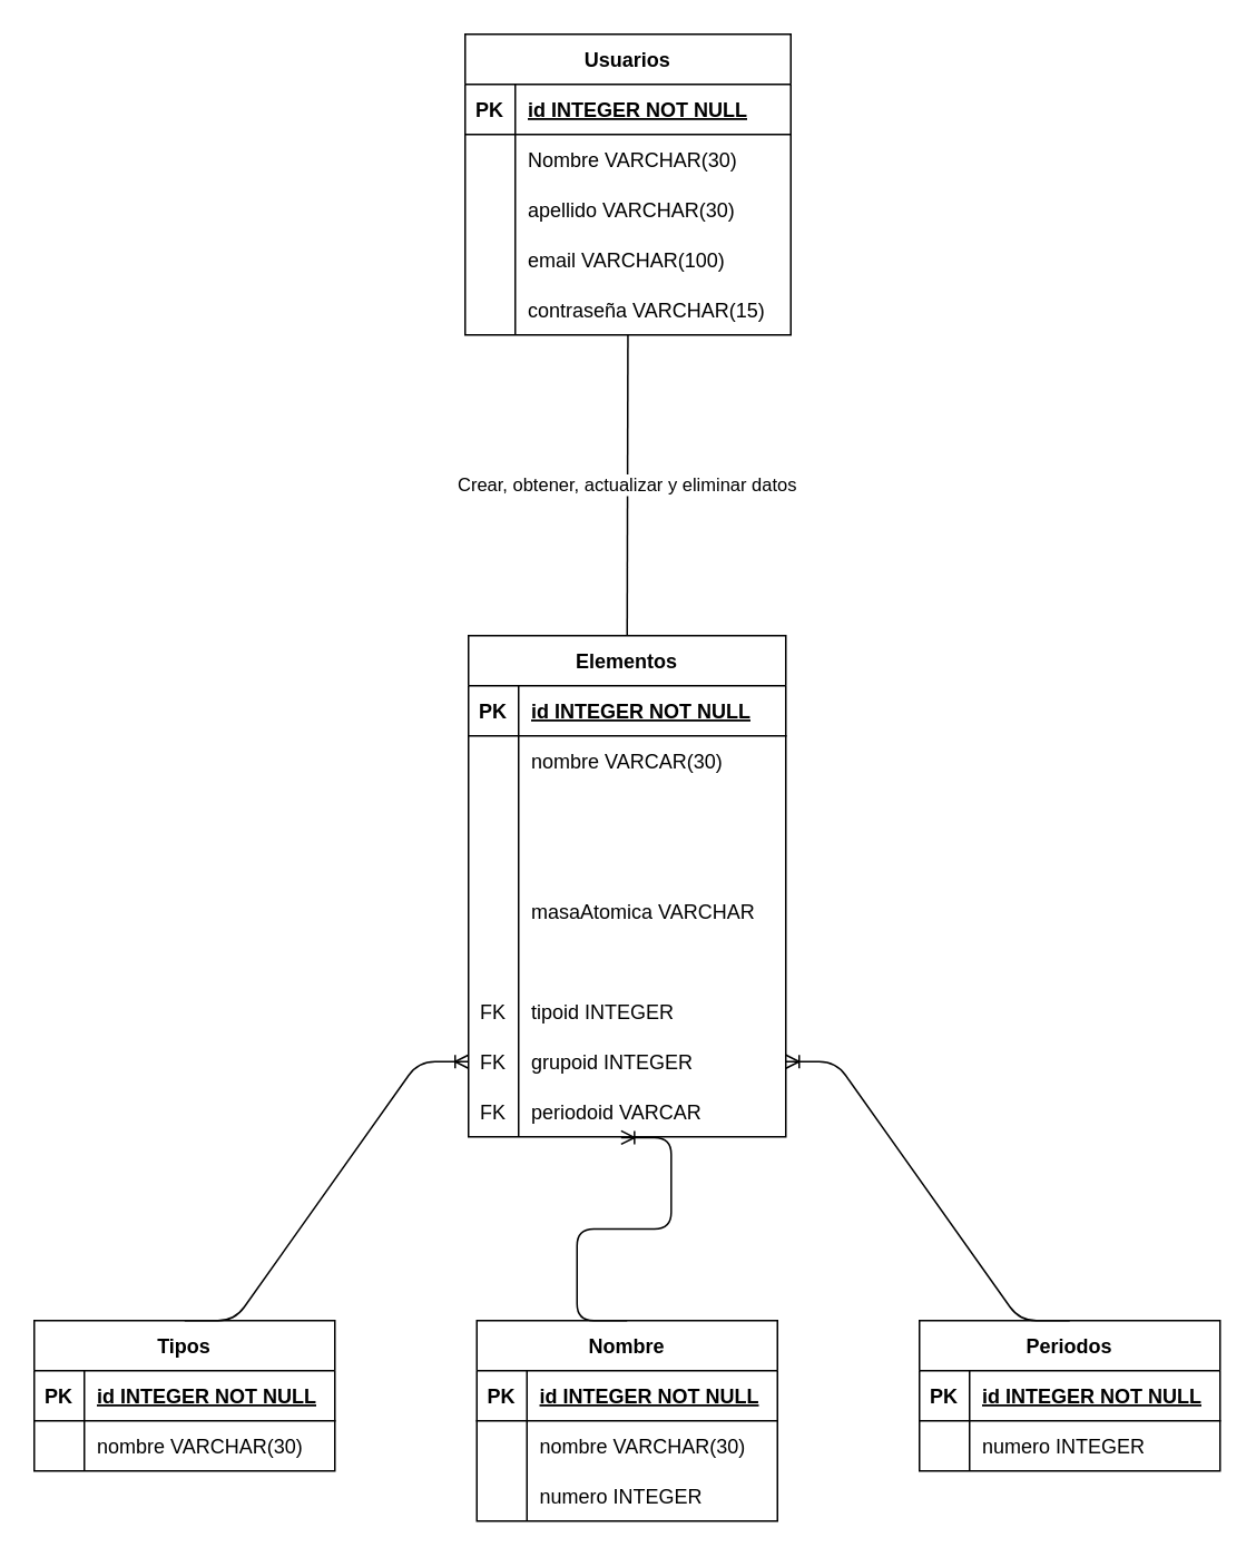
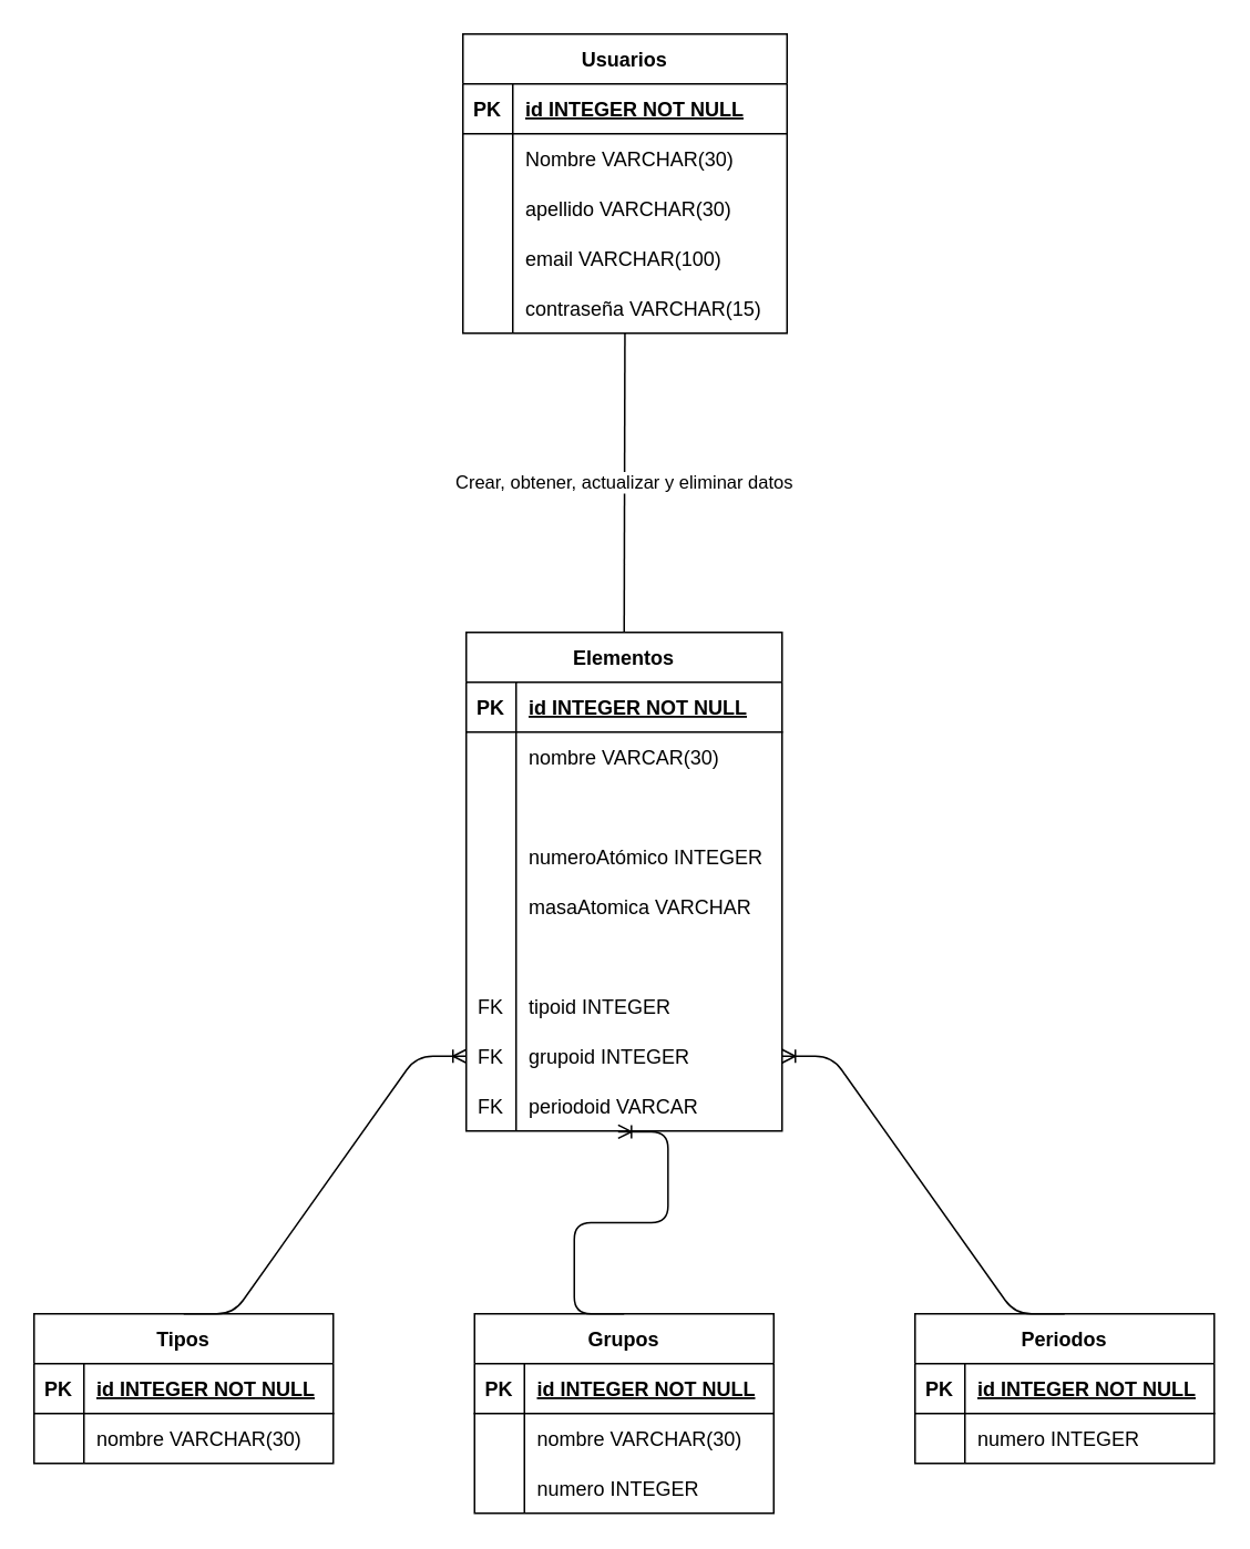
  <mxCell id="0" />
  <mxCell id="1" parent="0" />
  <mxCell id="2" value="Elementos" style="shape=table;startSize=30;container=1;collapsible=1;childLayout=tableLayout;fixedRows=1;rowLines=0;fontStyle=1;align=center;resizeLast=1;" vertex="1" parent="1"><mxGeometry x="280" y="380" width="190" height="300" as="geometry" /></mxCell>
  <mxCell id="3" value="" style="shape=partialRectangle;collapsible=0;dropTarget=0;pointerEvents=0;fillColor=none;top=0;left=0;bottom=1;right=0;points=[[0,0.5],[1,0.5]];portConstraint=eastwest;" vertex="1" parent="2"><mxGeometry y="30" width="190" height="30" as="geometry" /></mxCell>
  <mxCell id="4" value="PK" style="shape=partialRectangle;connectable=0;fillColor=none;top=0;left=0;bottom=0;right=0;fontStyle=1;overflow=hidden;" vertex="1" parent="3"><mxGeometry width="30" height="30" as="geometry"><mxRectangle width="30" height="30" as="alternateBounds" /></mxGeometry></mxCell>
  <mxCell id="5" value="id INTEGER NOT NULL" style="shape=partialRectangle;connectable=0;fillColor=none;top=0;left=0;bottom=0;right=0;align=left;spacingLeft=6;fontStyle=5;overflow=hidden;" vertex="1" parent="3"><mxGeometry x="30" width="160" height="30" as="geometry"><mxRectangle width="160" height="30" as="alternateBounds" /></mxGeometry></mxCell>
  <mxCell id="6" value="" style="shape=partialRectangle;collapsible=0;dropTarget=0;pointerEvents=0;fillColor=none;top=0;left=0;bottom=0;right=0;points=[[0,0.5],[1,0.5]];portConstraint=eastwest;" vertex="1" parent="2"><mxGeometry y="60" width="190" height="30" as="geometry" /></mxCell>
  <mxCell id="7" value="" style="shape=partialRectangle;connectable=0;fillColor=none;top=0;left=0;bottom=0;right=0;editable=1;overflow=hidden;" vertex="1" parent="6"><mxGeometry width="30" height="30" as="geometry"><mxRectangle width="30" height="30" as="alternateBounds" /></mxGeometry></mxCell>
  <mxCell id="8" value="nombre VARCAR(30)" style="shape=partialRectangle;connectable=0;fillColor=none;top=0;left=0;bottom=0;right=0;align=left;spacingLeft=6;overflow=hidden;" vertex="1" parent="6"><mxGeometry x="30" width="160" height="30" as="geometry"><mxRectangle width="160" height="30" as="alternateBounds" /></mxGeometry></mxCell>
  <mxCell id="9" value="" style="shape=partialRectangle;collapsible=0;dropTarget=0;pointerEvents=0;fillColor=none;top=0;left=0;bottom=0;right=0;points=[[0,0.5],[1,0.5]];portConstraint=eastwest;" vertex="1" parent="2"><mxGeometry y="90" width="190" height="30" as="geometry" /></mxCell>
  <mxCell id="10" value="" style="shape=partialRectangle;connectable=0;fillColor=none;top=0;left=0;bottom=0;right=0;editable=1;overflow=hidden;" vertex="1" parent="9"><mxGeometry width="30" height="30" as="geometry"><mxRectangle width="30" height="30" as="alternateBounds" /></mxGeometry></mxCell>
  <mxCell id="11" value="" style="shape=partialRectangle;collapsible=0;dropTarget=0;pointerEvents=0;fillColor=none;top=0;left=0;bottom=0;right=0;points=[[0,0.5],[1,0.5]];portConstraint=eastwest;" vertex="1" parent="2"><mxGeometry y="120" width="190" height="30" as="geometry" /></mxCell>
  <mxCell id="12" value="" style="shape=partialRectangle;connectable=0;fillColor=none;top=0;left=0;bottom=0;right=0;editable=1;overflow=hidden;" vertex="1" parent="11"><mxGeometry width="30" height="30" as="geometry"><mxRectangle width="30" height="30" as="alternateBounds" /></mxGeometry></mxCell>
+ <mxCell id="13" value="numeroAtómico INTEGER" style="shape=partialRectangle;connectable=0;fillColor=none;top=0;left=0;bottom=0;right=0;align=left;spacingLeft=6;overflow=hidden;" vertex="1" parent="11"><mxGeometry x="30" width="160" height="30" as="geometry"><mxRectangle width="160" height="30" as="alternateBounds" /></mxGeometry></mxCell>
  <mxCell id="14" value="" style="shape=partialRectangle;collapsible=0;dropTarget=0;pointerEvents=0;fillColor=none;top=0;left=0;bottom=0;right=0;points=[[0,0.5],[1,0.5]];portConstraint=eastwest;" vertex="1" parent="2"><mxGeometry y="150" width="190" height="30" as="geometry" /></mxCell>
  <mxCell id="15" value="" style="shape=partialRectangle;connectable=0;fillColor=none;top=0;left=0;bottom=0;right=0;editable=1;overflow=hidden;" vertex="1" parent="14"><mxGeometry width="30" height="30" as="geometry"><mxRectangle width="30" height="30" as="alternateBounds" /></mxGeometry></mxCell>
  <mxCell id="16" value="masaAtomica VARCHAR" style="shape=partialRectangle;connectable=0;fillColor=none;top=0;left=0;bottom=0;right=0;align=left;spacingLeft=6;overflow=hidden;" vertex="1" parent="14"><mxGeometry x="30" width="160" height="30" as="geometry"><mxRectangle width="160" height="30" as="alternateBounds" /></mxGeometry></mxCell>
  <mxCell id="17" value="" style="shape=partialRectangle;collapsible=0;dropTarget=0;pointerEvents=0;fillColor=none;top=0;left=0;bottom=0;right=0;points=[[0,0.5],[1,0.5]];portConstraint=eastwest;" vertex="1" parent="2"><mxGeometry y="180" width="190" height="30" as="geometry" /></mxCell>
  <mxCell id="18" value="" style="shape=partialRectangle;connectable=0;fillColor=none;top=0;left=0;bottom=0;right=0;editable=1;overflow=hidden;" vertex="1" parent="17"><mxGeometry width="30" height="30" as="geometry"><mxRectangle width="30" height="30" as="alternateBounds" /></mxGeometry></mxCell>
  <mxCell id="19" value="" style="shape=partialRectangle;collapsible=0;dropTarget=0;pointerEvents=0;fillColor=none;top=0;left=0;bottom=0;right=0;points=[[0,0.5],[1,0.5]];portConstraint=eastwest;" vertex="1" parent="2"><mxGeometry y="210" width="190" height="30" as="geometry" /></mxCell>
  <mxCell id="20" value="FK" style="shape=partialRectangle;connectable=0;fillColor=none;top=0;left=0;bottom=0;right=0;editable=1;overflow=hidden;" vertex="1" parent="19"><mxGeometry width="30" height="30" as="geometry"><mxRectangle width="30" height="30" as="alternateBounds" /></mxGeometry></mxCell>
  <mxCell id="21" value="tipoid INTEGER" style="shape=partialRectangle;connectable=0;fillColor=none;top=0;left=0;bottom=0;right=0;align=left;spacingLeft=6;overflow=hidden;" vertex="1" parent="19"><mxGeometry x="30" width="160" height="30" as="geometry"><mxRectangle width="160" height="30" as="alternateBounds" /></mxGeometry></mxCell>
  <mxCell id="22" value="" style="shape=partialRectangle;collapsible=0;dropTarget=0;pointerEvents=0;fillColor=none;top=0;left=0;bottom=0;right=0;points=[[0,0.5],[1,0.5]];portConstraint=eastwest;" vertex="1" parent="2"><mxGeometry y="240" width="190" height="30" as="geometry" /></mxCell>
  <mxCell id="23" value="FK" style="shape=partialRectangle;connectable=0;fillColor=none;top=0;left=0;bottom=0;right=0;editable=1;overflow=hidden;" vertex="1" parent="22"><mxGeometry width="30" height="30" as="geometry"><mxRectangle width="30" height="30" as="alternateBounds" /></mxGeometry></mxCell>
  <mxCell id="24" value="grupoid INTEGER" style="shape=partialRectangle;connectable=0;fillColor=none;top=0;left=0;bottom=0;right=0;align=left;spacingLeft=6;overflow=hidden;" vertex="1" parent="22"><mxGeometry x="30" width="160" height="30" as="geometry"><mxRectangle width="160" height="30" as="alternateBounds" /></mxGeometry></mxCell>
  <mxCell id="25" value="" style="shape=partialRectangle;collapsible=0;dropTarget=0;pointerEvents=0;fillColor=none;top=0;left=0;bottom=0;right=0;points=[[0,0.5],[1,0.5]];portConstraint=eastwest;" vertex="1" parent="2"><mxGeometry y="270" width="190" height="30" as="geometry" /></mxCell>
  <mxCell id="26" value="FK" style="shape=partialRectangle;connectable=0;fillColor=none;top=0;left=0;bottom=0;right=0;editable=1;overflow=hidden;" vertex="1" parent="25"><mxGeometry width="30" height="30" as="geometry"><mxRectangle width="30" height="30" as="alternateBounds" /></mxGeometry></mxCell>
  <mxCell id="27" value="periodoid VARCAR" style="shape=partialRectangle;connectable=0;fillColor=none;top=0;left=0;bottom=0;right=0;align=left;spacingLeft=6;overflow=hidden;" vertex="1" parent="25"><mxGeometry x="30" width="160" height="30" as="geometry"><mxRectangle width="160" height="30" as="alternateBounds" /></mxGeometry></mxCell>
  <mxCell id="28" value="Tipos" style="shape=table;startSize=30;container=1;collapsible=1;childLayout=tableLayout;fixedRows=1;rowLines=0;fontStyle=1;align=center;resizeLast=1;" vertex="1" parent="1"><mxGeometry x="20" y="790" width="180" height="90" as="geometry" /></mxCell>
  <mxCell id="29" value="" style="shape=partialRectangle;collapsible=0;dropTarget=0;pointerEvents=0;fillColor=none;top=0;left=0;bottom=1;right=0;points=[[0,0.5],[1,0.5]];portConstraint=eastwest;" vertex="1" parent="28"><mxGeometry y="30" width="180" height="30" as="geometry" /></mxCell>
  <mxCell id="30" value="PK" style="shape=partialRectangle;connectable=0;fillColor=none;top=0;left=0;bottom=0;right=0;fontStyle=1;overflow=hidden;" vertex="1" parent="29"><mxGeometry width="30" height="30" as="geometry"><mxRectangle width="30" height="30" as="alternateBounds" /></mxGeometry></mxCell>
  <mxCell id="31" value="id INTEGER NOT NULL" style="shape=partialRectangle;connectable=0;fillColor=none;top=0;left=0;bottom=0;right=0;align=left;spacingLeft=6;fontStyle=5;overflow=hidden;" vertex="1" parent="29"><mxGeometry x="30" width="150" height="30" as="geometry"><mxRectangle width="150" height="30" as="alternateBounds" /></mxGeometry></mxCell>
  <mxCell id="32" value="" style="shape=partialRectangle;collapsible=0;dropTarget=0;pointerEvents=0;fillColor=none;top=0;left=0;bottom=0;right=0;points=[[0,0.5],[1,0.5]];portConstraint=eastwest;" vertex="1" parent="28"><mxGeometry y="60" width="180" height="30" as="geometry" /></mxCell>
  <mxCell id="33" value="" style="shape=partialRectangle;connectable=0;fillColor=none;top=0;left=0;bottom=0;right=0;editable=1;overflow=hidden;" vertex="1" parent="32"><mxGeometry width="30" height="30" as="geometry"><mxRectangle width="30" height="30" as="alternateBounds" /></mxGeometry></mxCell>
  <mxCell id="34" value="nombre VARCHAR(30)" style="shape=partialRectangle;connectable=0;fillColor=none;top=0;left=0;bottom=0;right=0;align=left;spacingLeft=6;overflow=hidden;" vertex="1" parent="32"><mxGeometry x="30" width="150" height="30" as="geometry"><mxRectangle width="150" height="30" as="alternateBounds" /></mxGeometry></mxCell>
- <mxCell id="35" value="Nombre" style="shape=table;startSize=30;container=1;collapsible=1;childLayout=tableLayout;fixedRows=1;rowLines=0;fontStyle=1;align=center;resizeLast=1;" vertex="1" parent="1"><mxGeometry x="285" y="790" width="180" height="120" as="geometry" /></mxCell>
+ <mxCell id="35" value="Grupos" style="shape=table;startSize=30;container=1;collapsible=1;childLayout=tableLayout;fixedRows=1;rowLines=0;fontStyle=1;align=center;resizeLast=1;" vertex="1" parent="1"><mxGeometry x="285" y="790" width="180" height="120" as="geometry" /></mxCell>
  <mxCell id="36" value="" style="shape=partialRectangle;collapsible=0;dropTarget=0;pointerEvents=0;fillColor=none;top=0;left=0;bottom=1;right=0;points=[[0,0.5],[1,0.5]];portConstraint=eastwest;" vertex="1" parent="35"><mxGeometry y="30" width="180" height="30" as="geometry" /></mxCell>
  <mxCell id="37" value="PK" style="shape=partialRectangle;connectable=0;fillColor=none;top=0;left=0;bottom=0;right=0;fontStyle=1;overflow=hidden;" vertex="1" parent="36"><mxGeometry width="30" height="30" as="geometry"><mxRectangle width="30" height="30" as="alternateBounds" /></mxGeometry></mxCell>
  <mxCell id="38" value="id INTEGER NOT NULL" style="shape=partialRectangle;connectable=0;fillColor=none;top=0;left=0;bottom=0;right=0;align=left;spacingLeft=6;fontStyle=5;overflow=hidden;" vertex="1" parent="36"><mxGeometry x="30" width="150" height="30" as="geometry"><mxRectangle width="150" height="30" as="alternateBounds" /></mxGeometry></mxCell>
  <mxCell id="39" value="" style="shape=partialRectangle;collapsible=0;dropTarget=0;pointerEvents=0;fillColor=none;top=0;left=0;bottom=0;right=0;points=[[0,0.5],[1,0.5]];portConstraint=eastwest;" vertex="1" parent="35"><mxGeometry y="60" width="180" height="30" as="geometry" /></mxCell>
  <mxCell id="40" value="" style="shape=partialRectangle;connectable=0;fillColor=none;top=0;left=0;bottom=0;right=0;editable=1;overflow=hidden;" vertex="1" parent="39"><mxGeometry width="30" height="30" as="geometry"><mxRectangle width="30" height="30" as="alternateBounds" /></mxGeometry></mxCell>
  <mxCell id="41" value="nombre VARCHAR(30)" style="shape=partialRectangle;connectable=0;fillColor=none;top=0;left=0;bottom=0;right=0;align=left;spacingLeft=6;overflow=hidden;" vertex="1" parent="39"><mxGeometry x="30" width="150" height="30" as="geometry"><mxRectangle width="150" height="30" as="alternateBounds" /></mxGeometry></mxCell>
  <mxCell id="42" value="" style="shape=partialRectangle;collapsible=0;dropTarget=0;pointerEvents=0;fillColor=none;top=0;left=0;bottom=0;right=0;points=[[0,0.5],[1,0.5]];portConstraint=eastwest;" vertex="1" parent="35"><mxGeometry y="90" width="180" height="30" as="geometry" /></mxCell>
  <mxCell id="43" value="" style="shape=partialRectangle;connectable=0;fillColor=none;top=0;left=0;bottom=0;right=0;editable=1;overflow=hidden;" vertex="1" parent="42"><mxGeometry width="30" height="30" as="geometry"><mxRectangle width="30" height="30" as="alternateBounds" /></mxGeometry></mxCell>
  <mxCell id="44" value="numero INTEGER" style="shape=partialRectangle;connectable=0;fillColor=none;top=0;left=0;bottom=0;right=0;align=left;spacingLeft=6;overflow=hidden;" vertex="1" parent="42"><mxGeometry x="30" width="150" height="30" as="geometry"><mxRectangle width="150" height="30" as="alternateBounds" /></mxGeometry></mxCell>
  <mxCell id="45" value="Periodos" style="shape=table;startSize=30;container=1;collapsible=1;childLayout=tableLayout;fixedRows=1;rowLines=0;fontStyle=1;align=center;resizeLast=1;" vertex="1" parent="1"><mxGeometry x="550" y="790" width="180" height="90" as="geometry" /></mxCell>
  <mxCell id="46" value="" style="shape=partialRectangle;collapsible=0;dropTarget=0;pointerEvents=0;fillColor=none;top=0;left=0;bottom=1;right=0;points=[[0,0.5],[1,0.5]];portConstraint=eastwest;" vertex="1" parent="45"><mxGeometry y="30" width="180" height="30" as="geometry" /></mxCell>
  <mxCell id="47" value="PK" style="shape=partialRectangle;connectable=0;fillColor=none;top=0;left=0;bottom=0;right=0;fontStyle=1;overflow=hidden;" vertex="1" parent="46"><mxGeometry width="30" height="30" as="geometry"><mxRectangle width="30" height="30" as="alternateBounds" /></mxGeometry></mxCell>
  <mxCell id="48" value="id INTEGER NOT NULL" style="shape=partialRectangle;connectable=0;fillColor=none;top=0;left=0;bottom=0;right=0;align=left;spacingLeft=6;fontStyle=5;overflow=hidden;" vertex="1" parent="46"><mxGeometry x="30" width="150" height="30" as="geometry"><mxRectangle width="150" height="30" as="alternateBounds" /></mxGeometry></mxCell>
  <mxCell id="49" value="" style="shape=partialRectangle;collapsible=0;dropTarget=0;pointerEvents=0;fillColor=none;top=0;left=0;bottom=0;right=0;points=[[0,0.5],[1,0.5]];portConstraint=eastwest;" vertex="1" parent="45"><mxGeometry y="60" width="180" height="30" as="geometry" /></mxCell>
  <mxCell id="50" value="" style="shape=partialRectangle;connectable=0;fillColor=none;top=0;left=0;bottom=0;right=0;editable=1;overflow=hidden;" vertex="1" parent="49"><mxGeometry width="30" height="30" as="geometry"><mxRectangle width="30" height="30" as="alternateBounds" /></mxGeometry></mxCell>
  <mxCell id="51" value="numero INTEGER" style="shape=partialRectangle;connectable=0;fillColor=none;top=0;left=0;bottom=0;right=0;align=left;spacingLeft=6;overflow=hidden;" vertex="1" parent="49"><mxGeometry x="30" width="150" height="30" as="geometry"><mxRectangle width="150" height="30" as="alternateBounds" /></mxGeometry></mxCell>
  <mxCell id="52" value="" style="edgeStyle=entityRelationEdgeStyle;fontSize=12;html=1;endArrow=ERoneToMany;exitX=0.5;exitY=0;exitDx=0;exitDy=0;entryX=0;entryY=0.5;entryDx=0;entryDy=0;" edge="1" parent="1" source="28" target="22"><mxGeometry width="100" height="100" relative="1" as="geometry"><mxPoint x="180" y="480" as="sourcePoint" /><mxPoint x="280" y="380" as="targetPoint" /></mxGeometry></mxCell>
  <mxCell id="53" value="" style="edgeStyle=entityRelationEdgeStyle;fontSize=12;html=1;endArrow=ERoneToMany;exitX=0.5;exitY=0;exitDx=0;exitDy=0;entryX=0.481;entryY=1.014;entryDx=0;entryDy=0;entryPerimeter=0;" edge="1" parent="1" source="35" target="25"><mxGeometry width="100" height="100" relative="1" as="geometry"><mxPoint x="180" y="480" as="sourcePoint" /><mxPoint x="375" y="430" as="targetPoint" /></mxGeometry></mxCell>
  <mxCell id="54" value="" style="edgeStyle=entityRelationEdgeStyle;fontSize=12;html=1;endArrow=ERoneToMany;exitX=0.5;exitY=0;exitDx=0;exitDy=0;entryX=1;entryY=0.5;entryDx=0;entryDy=0;" edge="1" parent="1" source="45" target="22"><mxGeometry width="100" height="100" relative="1" as="geometry"><mxPoint x="180" y="480" as="sourcePoint" /><mxPoint x="280" y="380" as="targetPoint" /></mxGeometry></mxCell>
  <mxCell id="55" value="Usuarios" style="shape=table;startSize=30;container=1;collapsible=1;childLayout=tableLayout;fixedRows=1;rowLines=0;fontStyle=1;align=center;resizeLast=1;" vertex="1" parent="1"><mxGeometry x="278" y="20" width="195" height="180" as="geometry" /></mxCell>
  <mxCell id="56" value="" style="shape=partialRectangle;collapsible=0;dropTarget=0;pointerEvents=0;fillColor=none;top=0;left=0;bottom=1;right=0;points=[[0,0.5],[1,0.5]];portConstraint=eastwest;" vertex="1" parent="55"><mxGeometry y="30" width="195" height="30" as="geometry" /></mxCell>
  <mxCell id="57" value="PK" style="shape=partialRectangle;connectable=0;fillColor=none;top=0;left=0;bottom=0;right=0;fontStyle=1;overflow=hidden;" vertex="1" parent="56"><mxGeometry width="30" height="30" as="geometry"><mxRectangle width="30" height="30" as="alternateBounds" /></mxGeometry></mxCell>
  <mxCell id="58" value="id INTEGER NOT NULL" style="shape=partialRectangle;connectable=0;fillColor=none;top=0;left=0;bottom=0;right=0;align=left;spacingLeft=6;fontStyle=5;overflow=hidden;" vertex="1" parent="56"><mxGeometry x="30" width="165" height="30" as="geometry"><mxRectangle width="165" height="30" as="alternateBounds" /></mxGeometry></mxCell>
  <mxCell id="59" value="" style="shape=partialRectangle;collapsible=0;dropTarget=0;pointerEvents=0;fillColor=none;top=0;left=0;bottom=0;right=0;points=[[0,0.5],[1,0.5]];portConstraint=eastwest;" vertex="1" parent="55"><mxGeometry y="60" width="195" height="30" as="geometry" /></mxCell>
  <mxCell id="60" value="" style="shape=partialRectangle;connectable=0;fillColor=none;top=0;left=0;bottom=0;right=0;editable=1;overflow=hidden;" vertex="1" parent="59"><mxGeometry width="30" height="30" as="geometry"><mxRectangle width="30" height="30" as="alternateBounds" /></mxGeometry></mxCell>
  <mxCell id="61" value="Nombre VARCHAR(30)" style="shape=partialRectangle;connectable=0;fillColor=none;top=0;left=0;bottom=0;right=0;align=left;spacingLeft=6;overflow=hidden;" vertex="1" parent="59"><mxGeometry x="30" width="165" height="30" as="geometry"><mxRectangle width="165" height="30" as="alternateBounds" /></mxGeometry></mxCell>
  <mxCell id="62" value="" style="shape=partialRectangle;collapsible=0;dropTarget=0;pointerEvents=0;fillColor=none;top=0;left=0;bottom=0;right=0;points=[[0,0.5],[1,0.5]];portConstraint=eastwest;" vertex="1" parent="55"><mxGeometry y="90" width="195" height="30" as="geometry" /></mxCell>
  <mxCell id="63" value="" style="shape=partialRectangle;connectable=0;fillColor=none;top=0;left=0;bottom=0;right=0;editable=1;overflow=hidden;" vertex="1" parent="62"><mxGeometry width="30" height="30" as="geometry"><mxRectangle width="30" height="30" as="alternateBounds" /></mxGeometry></mxCell>
  <mxCell id="64" value="apellido VARCHAR(30)" style="shape=partialRectangle;connectable=0;fillColor=none;top=0;left=0;bottom=0;right=0;align=left;spacingLeft=6;overflow=hidden;" vertex="1" parent="62"><mxGeometry x="30" width="165" height="30" as="geometry"><mxRectangle width="165" height="30" as="alternateBounds" /></mxGeometry></mxCell>
  <mxCell id="65" value="" style="shape=partialRectangle;collapsible=0;dropTarget=0;pointerEvents=0;fillColor=none;top=0;left=0;bottom=0;right=0;points=[[0,0.5],[1,0.5]];portConstraint=eastwest;" vertex="1" parent="55"><mxGeometry y="120" width="195" height="30" as="geometry" /></mxCell>
  <mxCell id="66" value="" style="shape=partialRectangle;connectable=0;fillColor=none;top=0;left=0;bottom=0;right=0;editable=1;overflow=hidden;" vertex="1" parent="65"><mxGeometry width="30" height="30" as="geometry"><mxRectangle width="30" height="30" as="alternateBounds" /></mxGeometry></mxCell>
  <mxCell id="67" value="email VARCHAR(100)" style="shape=partialRectangle;connectable=0;fillColor=none;top=0;left=0;bottom=0;right=0;align=left;spacingLeft=6;overflow=hidden;" vertex="1" parent="65"><mxGeometry x="30" width="165" height="30" as="geometry"><mxRectangle width="165" height="30" as="alternateBounds" /></mxGeometry></mxCell>
  <mxCell id="68" value="" style="shape=partialRectangle;collapsible=0;dropTarget=0;pointerEvents=0;fillColor=none;top=0;left=0;bottom=0;right=0;points=[[0,0.5],[1,0.5]];portConstraint=eastwest;" vertex="1" parent="55"><mxGeometry y="150" width="195" height="30" as="geometry" /></mxCell>
  <mxCell id="69" value="" style="shape=partialRectangle;connectable=0;fillColor=none;top=0;left=0;bottom=0;right=0;editable=1;overflow=hidden;" vertex="1" parent="68"><mxGeometry width="30" height="30" as="geometry"><mxRectangle width="30" height="30" as="alternateBounds" /></mxGeometry></mxCell>
  <mxCell id="70" value="contraseña VARCHAR(15)" style="shape=partialRectangle;connectable=0;fillColor=none;top=0;left=0;bottom=0;right=0;align=left;spacingLeft=6;overflow=hidden;" vertex="1" parent="68"><mxGeometry x="30" width="165" height="30" as="geometry"><mxRectangle width="165" height="30" as="alternateBounds" /></mxGeometry></mxCell>
  <mxCell id="71" value="Crear, obtener, actualizar y eliminar datos" style="endArrow=none;html=1;rounded=0;entryX=0.5;entryY=0;entryDx=0;entryDy=0;" edge="1" parent="1" source="68" target="2"><mxGeometry relative="1" as="geometry"><mxPoint x="150" y="280" as="sourcePoint" /><mxPoint x="310" y="280" as="targetPoint" /></mxGeometry></mxCell>
